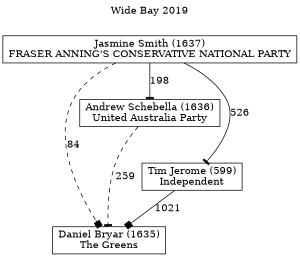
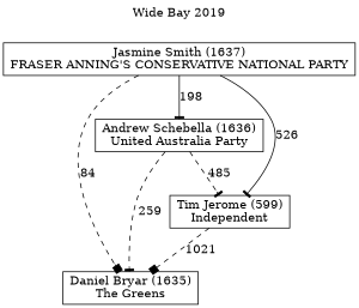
  digraph {
    label="Wide Bay 2019"
    labelloc=t
    mclimit=10
    node [shape=box]
    edge [arrowhead=tee style=dashed]
    n1 [label="Andrew Schebella (1636)\nUnited Australia Party"]
    n2 [label="Daniel Bryar (1635)\nThe Greens"]
    n3 [label="Tim Jerome (599)\nIndependent"]
    n4 [label="Jasmine Smith (1637)\nFRASER ANNING'S CONSERVATIVE NATIONAL PARTY"]
    n1 -> n2 [label=259]
-   n3 -> n2 [arrowhead=box label=1021 style=solid]
+   n1 -> n3 [label=485]
+   n3 -> n2 [arrowhead=box label=1021]
    n4 -> n1 [label=198 style=solid]
    n4 -> n2 [arrowhead=box label=84]
    n4 -> n3 [label=526 style=solid]
  }
